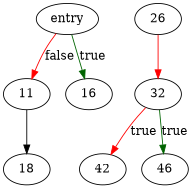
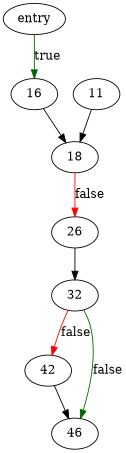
  digraph {
    n1 [label=entry]
    11
    16
    18
    26
    32
    42
    46
-   n1 -> 11 [color=red label=false]
    n1 -> 16 [color=darkgreen label=true]
    11 -> 18
-   26 -> 32 [color=red]
-   32 -> 42 [color=red label=true]
-   32 -> 46 [color=darkgreen label=true]
+   16 -> 18
+   18 -> 26 [color=red label=false]
+   26 -> 32
+   32 -> 42 [color=red label=false]
+   32 -> 46 [color=darkgreen label=false]
+   42 -> 46
  }
